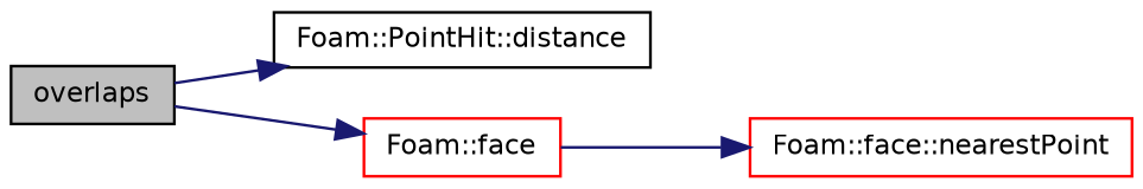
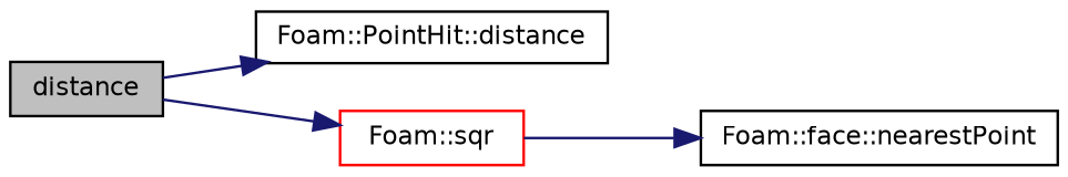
  digraph {
    rankdir=LR
    node [color=black fontname=Helvetica fontsize=10 shape=record]
    edge [color=midnightblue fontname=Helvetica fontsize=10 labelfontname=Helvetica labelfontsize=10 style=solid]
-   n1 [fillcolor=grey75 fontcolor=black height=0.2 label=overlaps style=filled width=0.4]
+   n1 [fillcolor=grey75 fontcolor=black height=0.2 label=distance style=filled width=0.4]
    n2 [height=0.2 label="Foam::PointHit::distance" width=0.4]
-   n3 [color=red height=0.2 label="Foam::face" width=0.4]
-   n4 [color=red height=0.2 label="Foam::face::nearestPoint" width=0.4]
+   n3 [color=red height=0.2 label="Foam::sqr" width=0.4]
+   n4 [height=0.2 label="Foam::face::nearestPoint" width=0.4]
    n1 -> n2
    n1 -> n3
    n3 -> n4
  }
